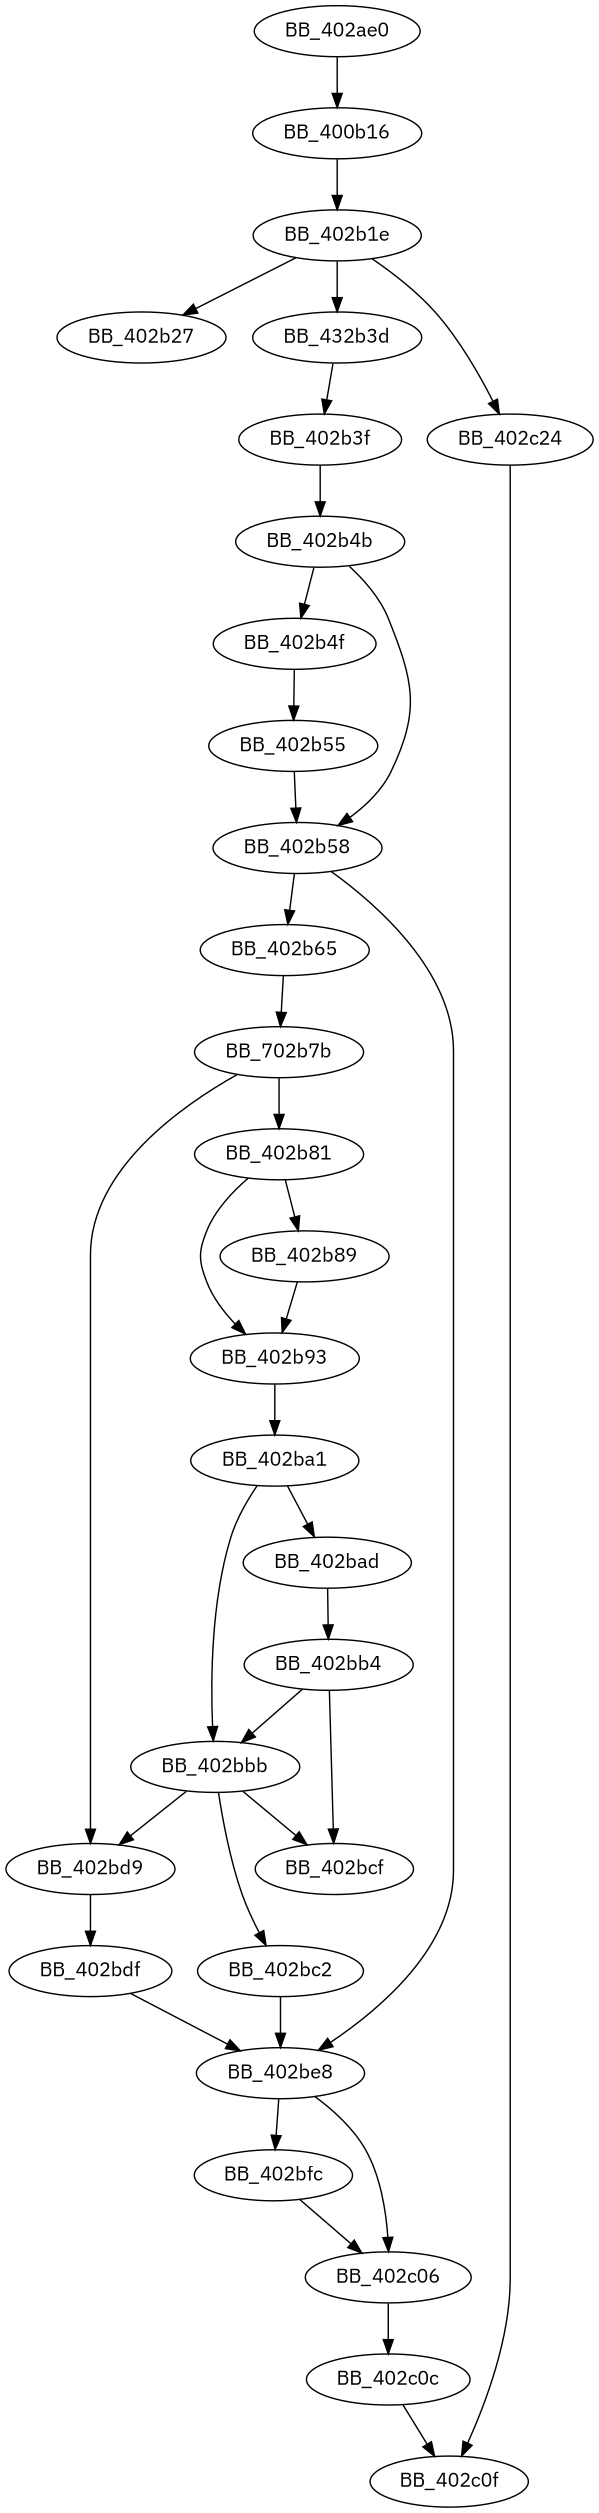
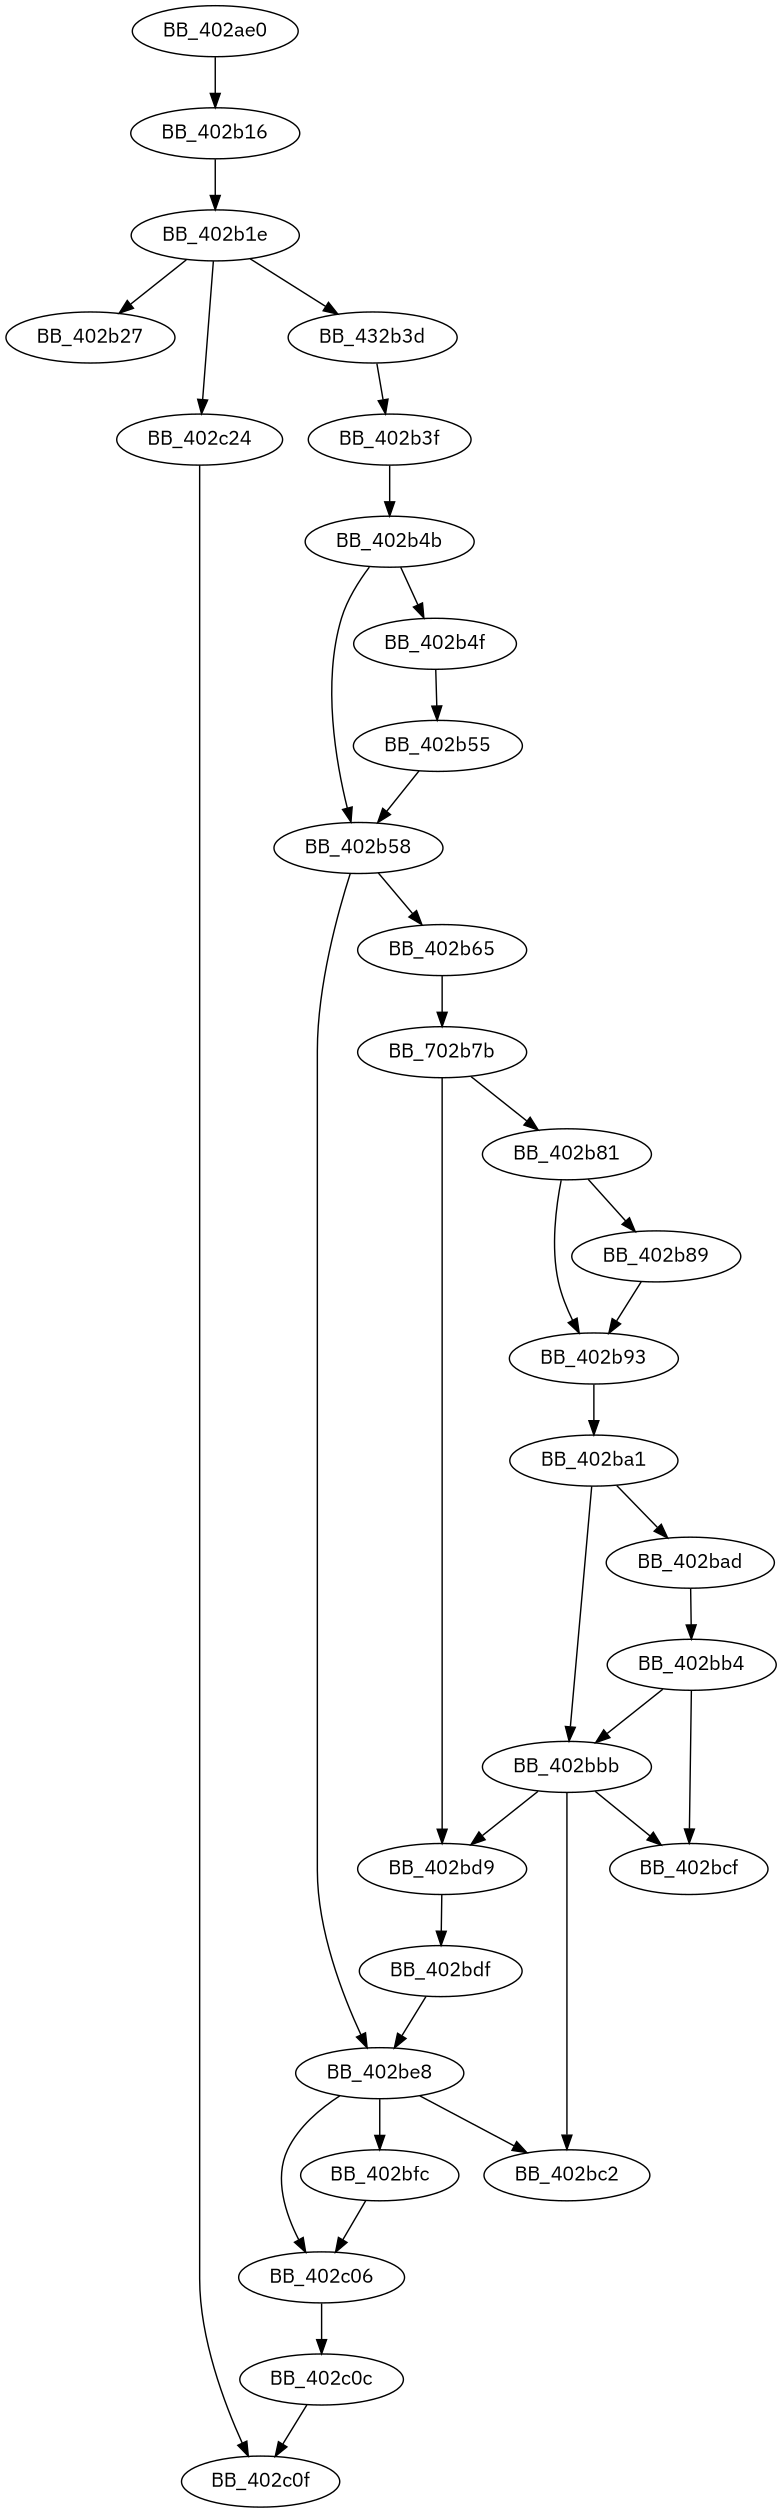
  digraph {
    fontname="IBM Plex Sans"
    node [fontname="IBM Plex Sans"]
    edge [fontname="IBM Plex Sans"]
    BB_402ae0
-   BB_402b16 [label=BB_400b16]
+   BB_402b16
    BB_402b1e
    BB_402b27
    n5 [label=BB_432b3d]
    BB_402c24
    BB_402b3f
    BB_402c0f
    BB_402b4b
    BB_402b4f
    BB_402b58
    BB_402b55
    BB_402b65
    BB_402be8
    n15 [label=BB_702b7b]
    BB_402bfc
    BB_402c06
    BB_402b81
    BB_402bd9
    BB_402c0c
    BB_402b89
    BB_402b93
    BB_402bdf
    BB_402ba1
    BB_402bad
    BB_402bbb
    BB_402bb4
    BB_402bcf
    BB_402bc2
    BB_402ae0 -> BB_402b16
    BB_402b16 -> BB_402b1e
    BB_402b1e -> BB_402b27
    BB_402b1e -> n5
    BB_402b1e -> BB_402c24
    n5 -> BB_402b3f
    BB_402c24 -> BB_402c0f
    BB_402b3f -> BB_402b4b
    BB_402b4b -> BB_402b4f
    BB_402b4b -> BB_402b58
    BB_402b4f -> BB_402b55
    BB_402b58 -> BB_402b65
    BB_402b58 -> BB_402be8
    BB_402b55 -> BB_402b58
    BB_402b65 -> n15
    BB_402be8 -> BB_402bfc
    BB_402be8 -> BB_402c06
    n15 -> BB_402b81
    n15 -> BB_402bd9
    BB_402bfc -> BB_402c06
    BB_402c06 -> BB_402c0c
    BB_402b81 -> BB_402b89
    BB_402b81 -> BB_402b93
    BB_402bd9 -> BB_402bdf
    BB_402c0c -> BB_402c0f
    BB_402b89 -> BB_402b93
    BB_402b93 -> BB_402ba1
    BB_402bdf -> BB_402be8
    BB_402ba1 -> BB_402bad
    BB_402ba1 -> BB_402bbb
    BB_402bad -> BB_402bb4
    BB_402bbb -> BB_402bd9
    BB_402bbb -> BB_402bcf
    BB_402bbb -> BB_402bc2
    BB_402bb4 -> BB_402bbb
    BB_402bb4 -> BB_402bcf
-   BB_402bc2 -> BB_402be8
+   BB_402be8 -> BB_402bc2
  }
